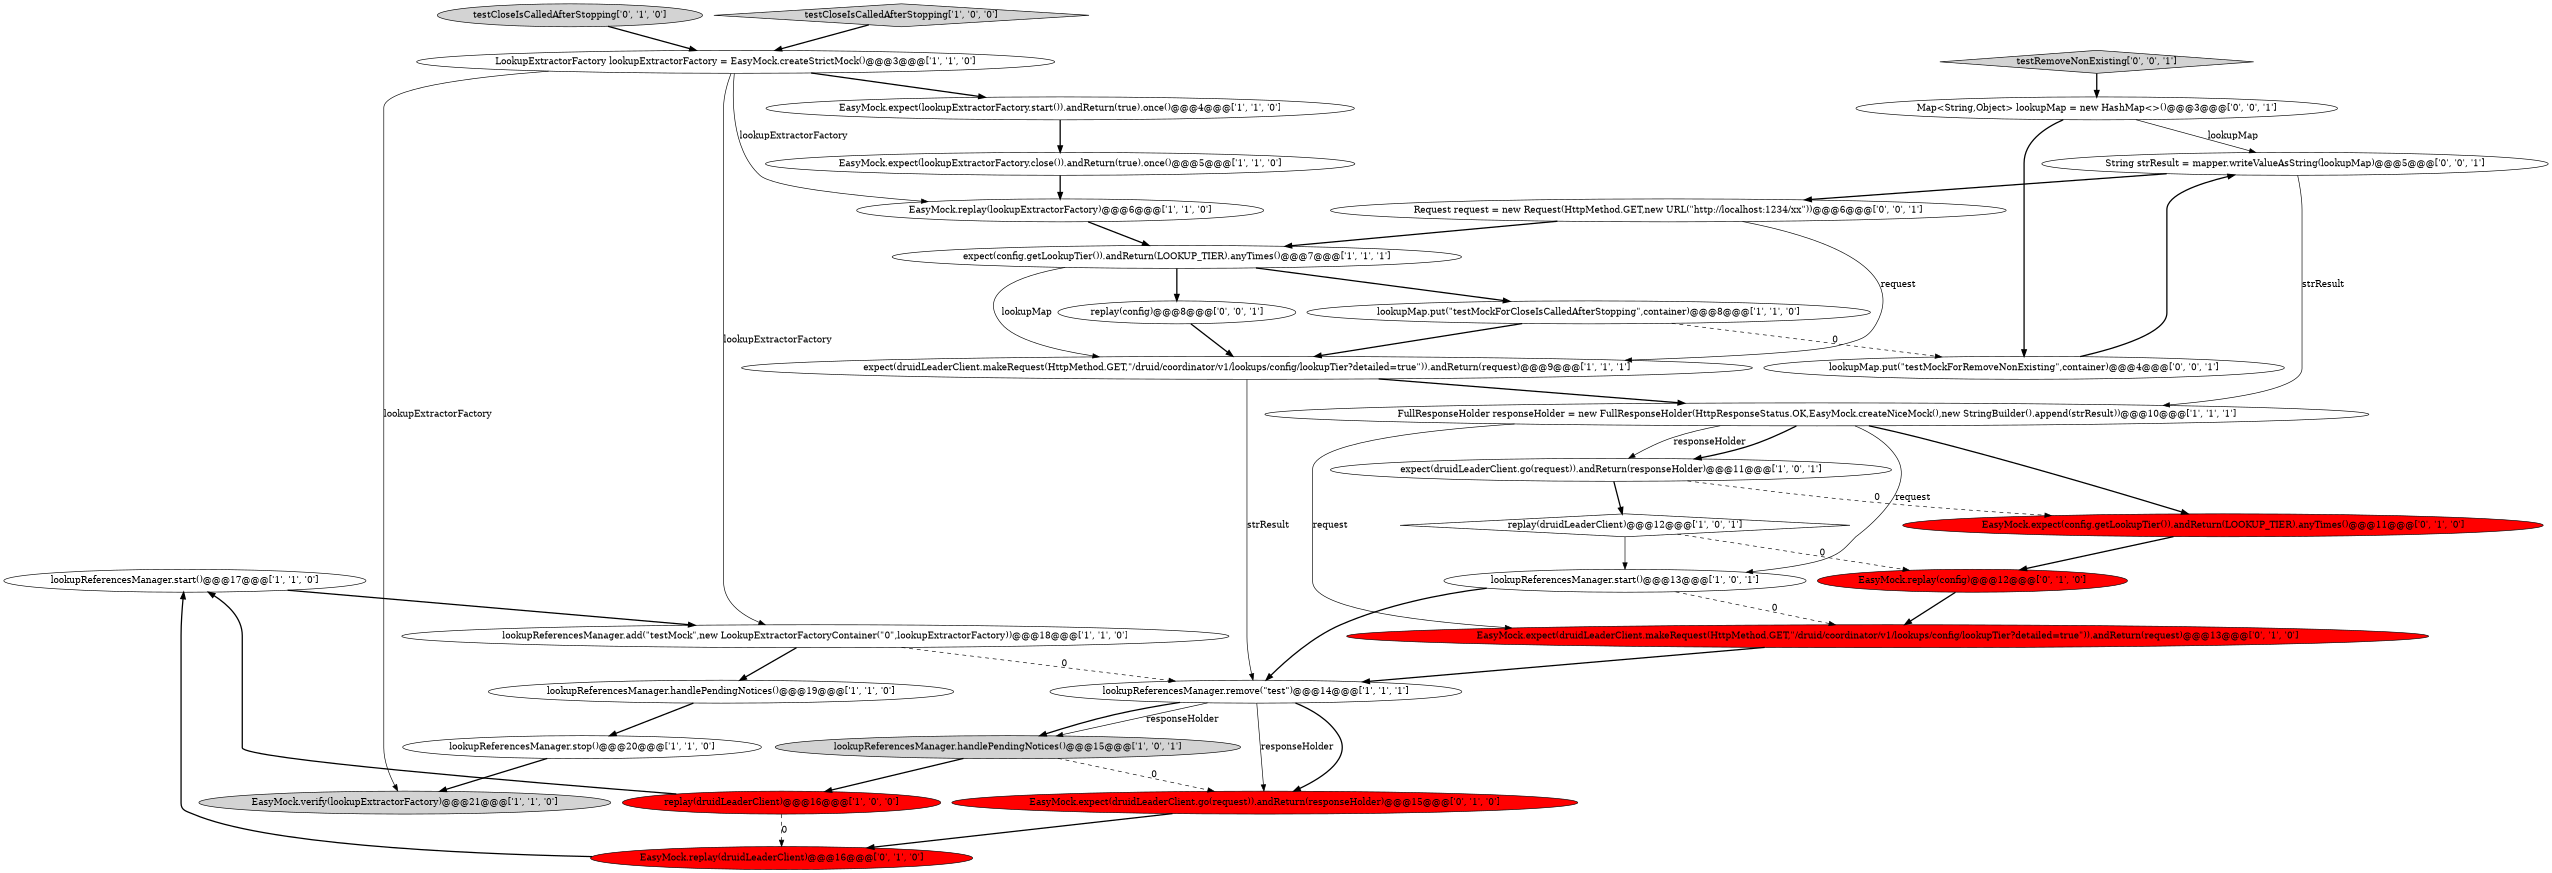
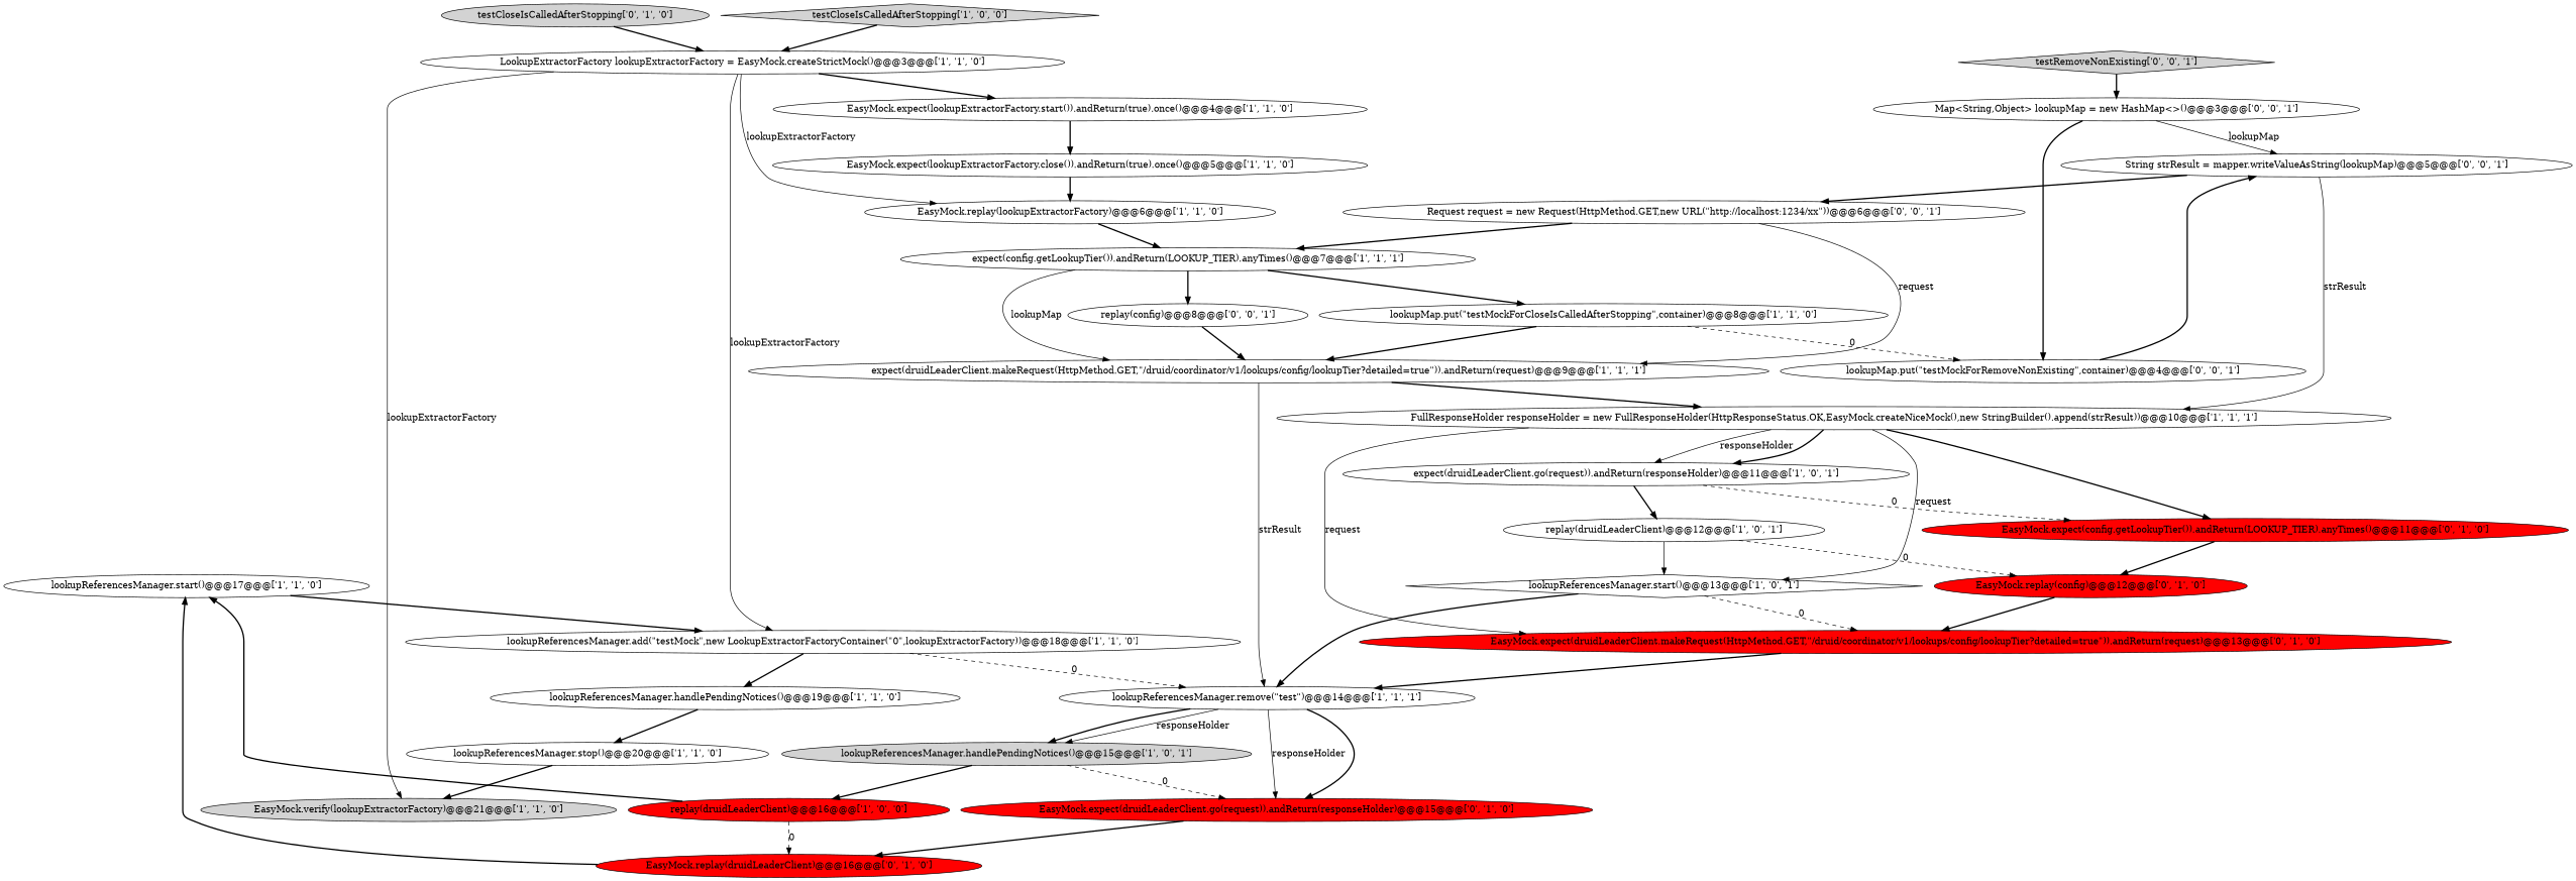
  digraph {
    node [fillcolor=white shape=ellipse style=filled]
    edge [style=bold]
    n1 [label="lookupReferencesManager.start()@@@17@@@['1', '1', '0']"]
    n2 [label="lookupReferencesManager.add(\"testMock\",new LookupExtractorFactoryContainer(\"0\",lookupExtractorFactory))@@@18@@@['1', '1', '0']"]
    n3 [label="lookupReferencesManager.remove(\"test\")@@@14@@@['1', '1', '1']"]
    n4 [label="lookupReferencesManager.handlePendingNotices()@@@19@@@['1', '1', '0']"]
    n5 [label="lookupMap.put(\"testMockForRemoveNonExisting\",container)@@@4@@@['0', '0', '1']"]
    n6 [label="String strResult = mapper.writeValueAsString(lookupMap)@@@5@@@['0', '0', '1']"]
    n7 [label="Request request = new Request(HttpMethod.GET,new URL(\"http://localhost:1234/xx\"))@@@6@@@['0', '0', '1']"]
    n8 [label="FullResponseHolder responseHolder = new FullResponseHolder(HttpResponseStatus.OK,EasyMock.createNiceMock(),new StringBuilder().append(strResult))@@@10@@@['1', '1', '1']"]
    n9 [label="expect(druidLeaderClient.makeRequest(HttpMethod.GET,\"/druid/coordinator/v1/lookups/config/lookupTier?detailed=true\")).andReturn(request)@@@9@@@['1', '1', '1']"]
    n10 [label="expect(config.getLookupTier()).andReturn(LOOKUP_TIER).anyTimes()@@@7@@@['1', '1', '1']"]
-   n11 [label="lookupReferencesManager.start()@@@13@@@['1', '0', '1']"]
+   n11 [label="lookupReferencesManager.start()@@@13@@@['1', '0', '1']" shape=diamond]
    n12 [fillcolor=red label="EasyMock.expect(config.getLookupTier()).andReturn(LOOKUP_TIER).anyTimes()@@@11@@@['0', '1', '0']"]
    n13 [label="expect(druidLeaderClient.go(request)).andReturn(responseHolder)@@@11@@@['1', '0', '1']"]
    n14 [fillcolor=red label="EasyMock.expect(druidLeaderClient.makeRequest(HttpMethod.GET,\"/druid/coordinator/v1/lookups/config/lookupTier?detailed=true\")).andReturn(request)@@@13@@@['0', '1', '0']"]
-   n15 [label="replay(druidLeaderClient)@@@12@@@['1', '0', '1']" shape=diamond]
+   n15 [label="replay(druidLeaderClient)@@@12@@@['1', '0', '1']"]
    n16 [fillcolor=red label="EasyMock.replay(config)@@@12@@@['0', '1', '0']"]
    n17 [label="Map<String,Object> lookupMap = new HashMap<>()@@@3@@@['0', '0', '1']"]
    n18 [label="LookupExtractorFactory lookupExtractorFactory = EasyMock.createStrictMock()@@@3@@@['1', '1', '0']"]
    n19 [fillcolor=lightgray label="EasyMock.verify(lookupExtractorFactory)@@@21@@@['1', '1', '0']"]
    n20 [label="EasyMock.replay(lookupExtractorFactory)@@@6@@@['1', '1', '0']"]
    n21 [label="EasyMock.expect(lookupExtractorFactory.start()).andReturn(true).once()@@@4@@@['1', '1', '0']"]
    n22 [label="EasyMock.expect(lookupExtractorFactory.close()).andReturn(true).once()@@@5@@@['1', '1', '0']"]
    n23 [label="lookupMap.put(\"testMockForCloseIsCalledAfterStopping\",container)@@@8@@@['1', '1', '0']"]
    n24 [fillcolor=red label="EasyMock.replay(druidLeaderClient)@@@16@@@['0', '1', '0']"]
    n25 [label="lookupReferencesManager.stop()@@@20@@@['1', '1', '0']"]
    n26 [fillcolor=red label="EasyMock.expect(druidLeaderClient.go(request)).andReturn(responseHolder)@@@15@@@['0', '1', '0']"]
    n27 [fillcolor=lightgray label="lookupReferencesManager.handlePendingNotices()@@@15@@@['1', '0', '1']"]
    n28 [fillcolor=red label="replay(druidLeaderClient)@@@16@@@['1', '0', '0']"]
    n29 [label="replay(config)@@@8@@@['0', '0', '1']"]
    n30 [fillcolor=lightgray label="testRemoveNonExisting['0', '0', '1']" shape=diamond]
    n31 [fillcolor=lightgray label="testCloseIsCalledAfterStopping['0', '1', '0']"]
    n32 [fillcolor=lightgray label="testCloseIsCalledAfterStopping['1', '0', '0']" shape=diamond]
    n1 -> n2
    n2 -> n3 [label=0 style=dashed]
    n2 -> n4
    n3 -> n26
    n3 -> n26 [label=responseHolder style=solid]
    n3 -> n27 [label=responseHolder style=solid]
    n3 -> n27
    n4 -> n25
    n5 -> n6
    n6 -> n7
    n6 -> n8 [label=strResult style=solid]
    n7 -> n9 [label=request style=solid]
    n7 -> n10
    n8 -> n11 [label=request style=solid]
    n8 -> n12
    n8 -> n13 [label=responseHolder style=solid]
    n8 -> n13
    n8 -> n14 [label=request style=solid]
    n9 -> n3 [label=strResult style=solid]
    n9 -> n8
    n10 -> n9 [label=lookupMap style=solid]
    n10 -> n23
    n10 -> n29
    n11 -> n3
    n11 -> n14 [label=0 style=dashed]
    n12 -> n16
    n13 -> n12 [label=0 style=dashed]
    n13 -> n15
    n14 -> n3
    n15 -> n11 [style=solid]
    n15 -> n16 [label=0 style=dashed]
    n16 -> n14
    n17 -> n5
    n17 -> n6 [label=lookupMap style=solid]
    n18 -> n2 [label=lookupExtractorFactory style=solid]
    n18 -> n19 [label=lookupExtractorFactory style=solid]
    n18 -> n20 [label=lookupExtractorFactory style=solid]
    n18 -> n21
    n20 -> n10
    n21 -> n22
    n22 -> n20
    n23 -> n5 [label=0 style=dashed]
    n23 -> n9
    n24 -> n1
    n25 -> n19
    n26 -> n24
    n27 -> n26 [label=0 style=dashed]
    n27 -> n28
    n28 -> n1
    n28 -> n24 [label=0 style=dashed]
    n29 -> n9
    n30 -> n17
    n31 -> n18
    n32 -> n18
  }
